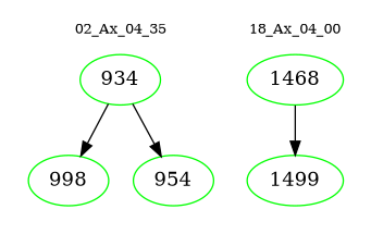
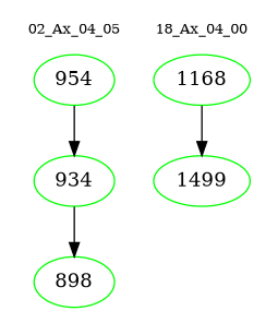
  digraph {
    node [color=green]
    edge [color=black]
    n1 [label=934]
-   n2 [label=998]
+   n2 [label=898]
    n3 [label=954]
-   n4 [label=1468]
+   n4 [label=1168]
    n5 [label=1499]
    subgraph cluster_1 {
      color=white
      fontsize=10
-     label="02_Ax_04_35"
+     label="02_Ax_04_05"
      n1
      n2
      n3
    }
    subgraph cluster_2 {
      color=white
      fontsize=10
      label="18_Ax_04_00"
      n4
      n5
    }
    n1 -> n2
-   n1 -> n3
+   n3 -> n1
    n4 -> n5
  }
